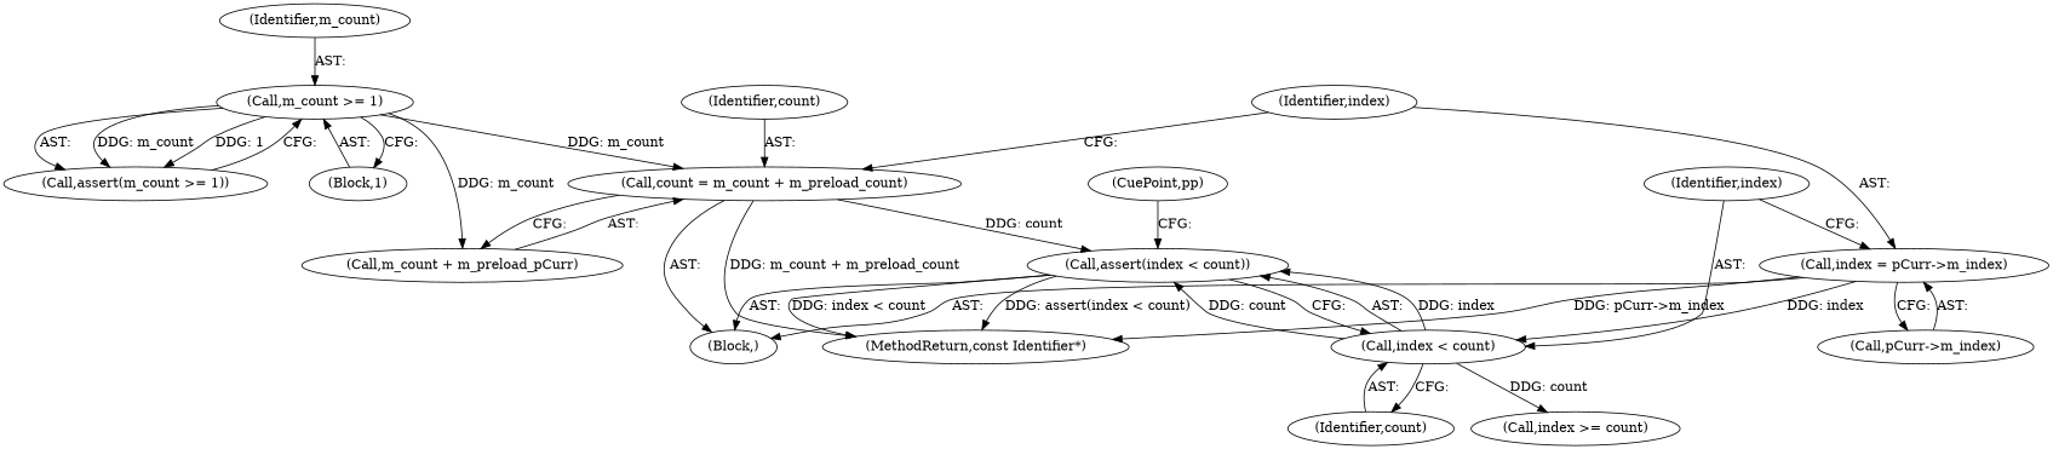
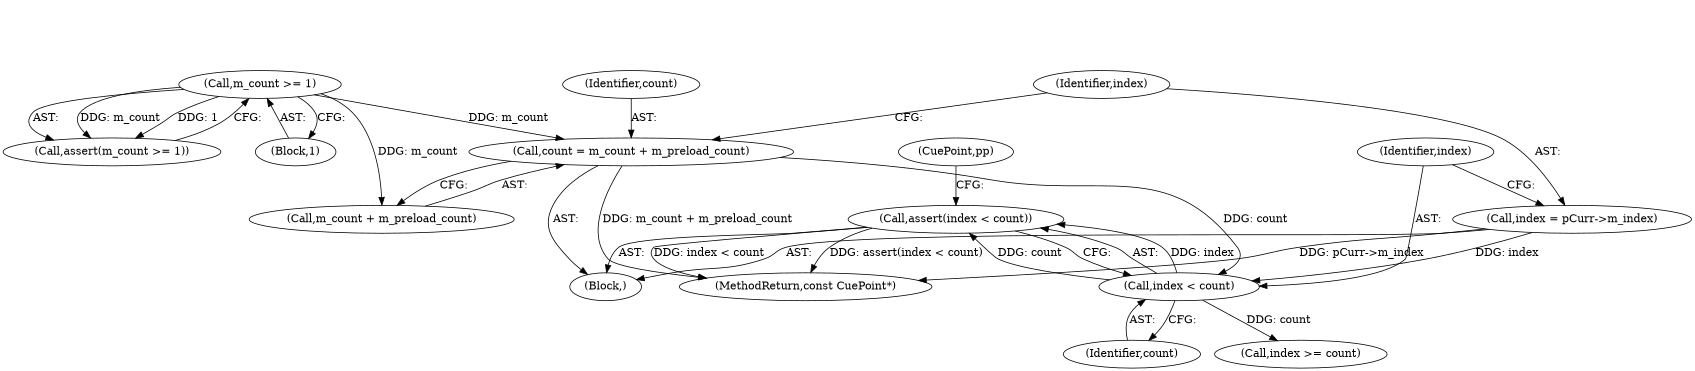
  digraph {
    n1 [label="(Call,assert(index < count))"]
    n2 [label="(Call,index < count)"]
    n3 [label="(Block,)"]
-   n4 [label="(MethodReturn,const Identifier*)"]
+   n4 [label="(MethodReturn,const CuePoint*)"]
    n5 [label="(Identifier,count)"]
    n6 [label="(Call,index >= count)"]
    n7 [label="(Call,index = pCurr->m_index)"]
-   n8 [label="(Call,pCurr->m_index)"]
    n9 [label="(Call,count = m_count + m_preload_count)"]
-   n10 [label="(Call,m_count + m_preload_pCurr)"]
+   n10 [label="(Call,m_count + m_preload_count)"]
    n11 [label="(Call,m_count >= 1)"]
    n12 [label="(Call,assert(m_count >= 1))"]
    n13 [label="(Block,1)"]
    n14 [label="(CuePoint,pp)"]
-   n15 [label="(Identifier,m_count)"]
    n16 [label="(Identifier,index)"]
    n17 [label="(Identifier,count)"]
    n18 [label="(Identifier,index)"]
    n1 -> n2 [label="CFG: "]
    n1 -> n3 [label="AST: "]
    n1 -> n4 [label="DDG: index < count"]
    n1 -> n4 [label="DDG: assert(index < count)"]
    n2 -> n1 [label="AST: "]
    n2 -> n1 [label="DDG: index"]
    n2 -> n1 [label="DDG: count"]
    n2 -> n5 [label="CFG: "]
    n2 -> n6 [label="DDG: count"]
    n5 -> n2 [label="AST: "]
    n7 -> n2 [label="DDG: index"]
    n7 -> n3 [label="AST: "]
    n7 -> n4 [label="DDG: pCurr->m_index"]
-   n7 -> n8 [label="CFG: "]
-   n8 -> n7 [label="AST: "]
-   n9 -> n1 [label="DDG: count"]
+   n9 -> n2 [label="DDG: count"]
    n9 -> n3 [label="AST: "]
    n9 -> n4 [label="DDG: m_count + m_preload_count"]
    n9 -> n10 [label="CFG: "]
    n10 -> n9 [label="AST: "]
    n11 -> n9 [label="DDG: m_count"]
    n11 -> n10 [label="DDG: m_count"]
    n11 -> n12 [label="AST: "]
    n11 -> n12 [label="DDG: m_count"]
    n11 -> n12 [label="DDG: 1"]
    n11 -> n13 [label="CFG: "]
    n12 -> n11 [label="CFG: "]
    n13 -> n11 [label="AST: "]
    n14 -> n1 [label="CFG: "]
-   n15 -> n11 [label="AST: "]
    n16 -> n2 [label="AST: "]
    n16 -> n7 [label="CFG: "]
    n17 -> n9 [label="AST: "]
    n18 -> n7 [label="AST: "]
    n18 -> n9 [label="CFG: "]
  }
